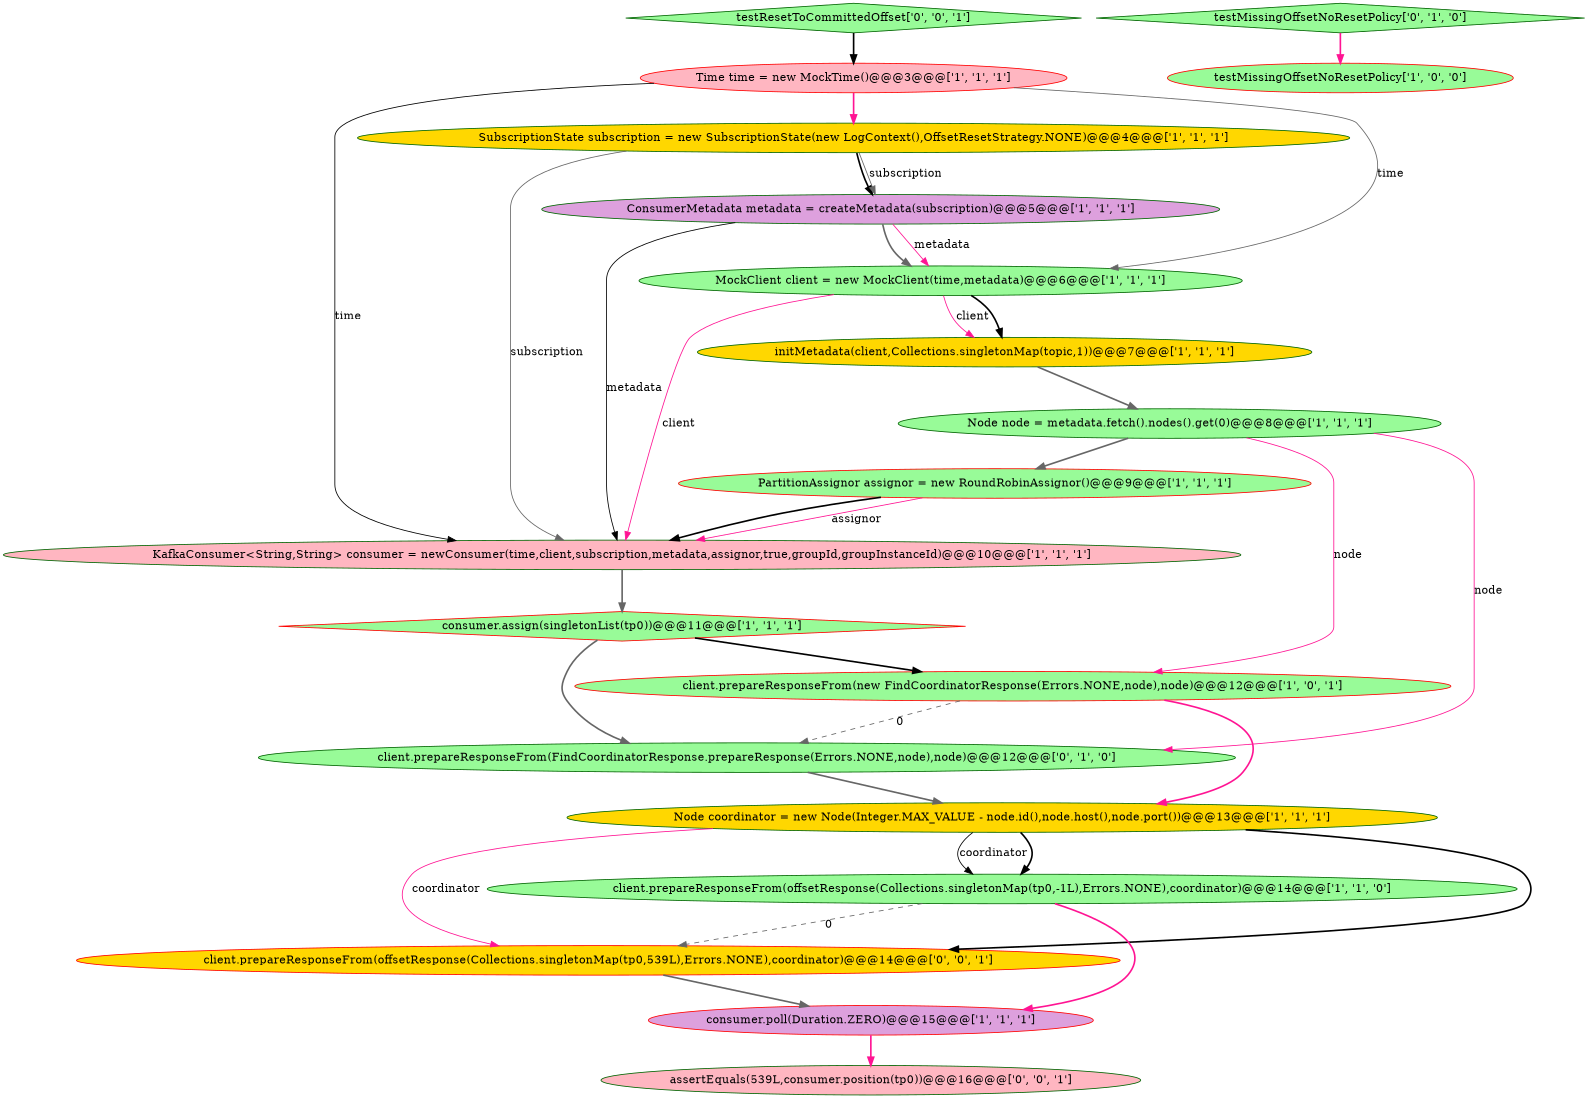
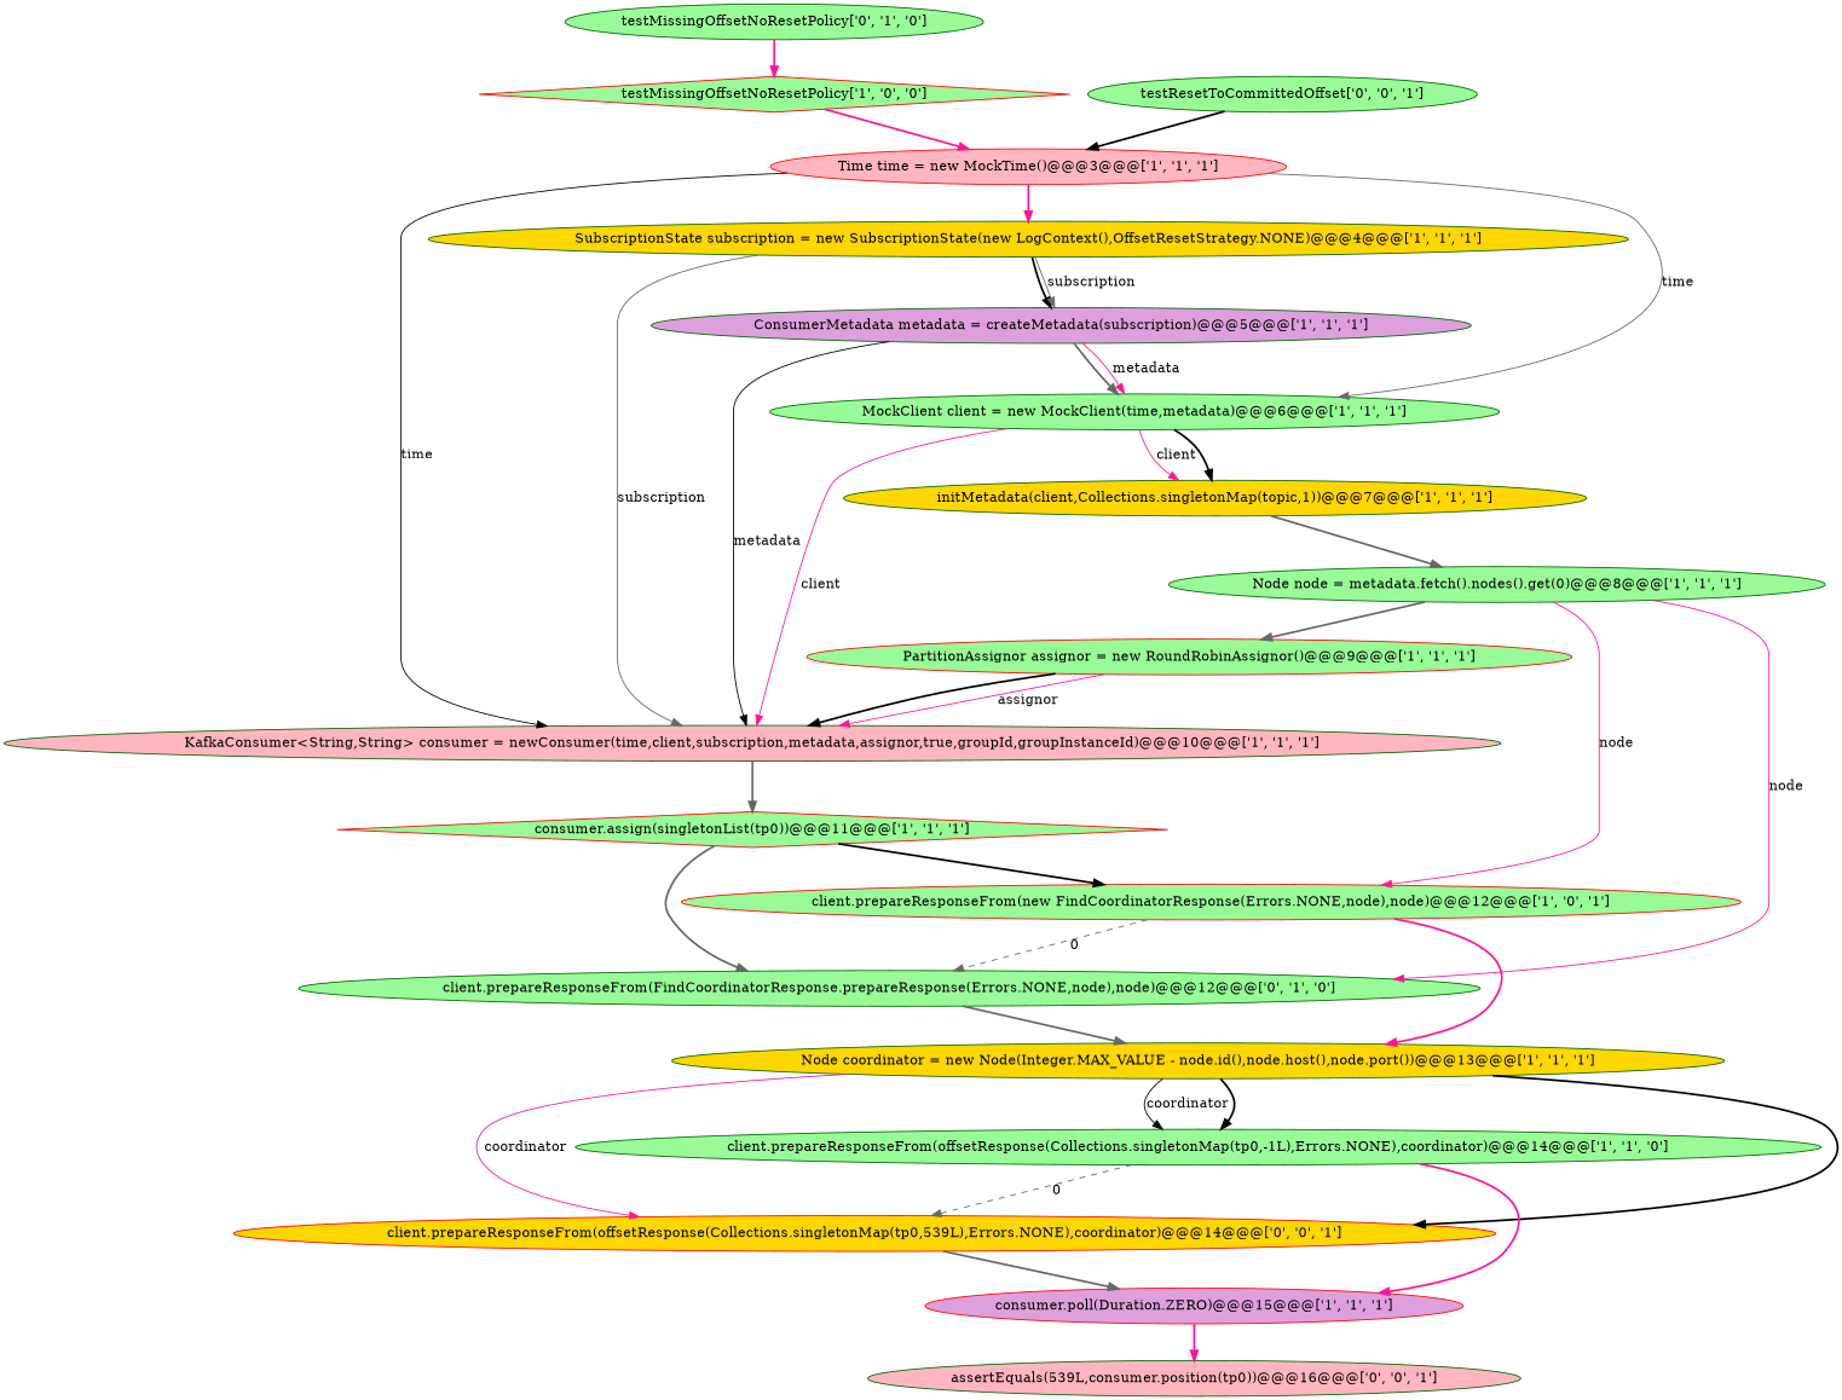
  digraph {
    node [color=darkgreen fillcolor=palegreen shape=ellipse style=filled]
    edge [color=deeppink style=bold]
    n1 [color=red label="consumer.assign(singletonList(tp0))@@@11@@@['1', '1', '1']" shape=diamond]
    n2 [color=red label="client.prepareResponseFrom(new FindCoordinatorResponse(Errors.NONE,node),node)@@@12@@@['1', '0', '1']"]
    n3 [label="client.prepareResponseFrom(FindCoordinatorResponse.prepareResponse(Errors.NONE,node),node)@@@12@@@['0', '1', '0']"]
    n4 [fillcolor=gold label="Node coordinator = new Node(Integer.MAX_VALUE - node.id(),node.host(),node.port())@@@13@@@['1', '1', '1']"]
    n5 [fillcolor=gold label="initMetadata(client,Collections.singletonMap(topic,1))@@@7@@@['1', '1', '1']"]
    n6 [label="Node node = metadata.fetch().nodes().get(0)@@@8@@@['1', '1', '1']"]
    n7 [color=red label="PartitionAssignor assignor = new RoundRobinAssignor()@@@9@@@['1', '1', '1']"]
    n8 [fillcolor=lightpink label="KafkaConsumer<String,String> consumer = newConsumer(time,client,subscription,metadata,assignor,true,groupId,groupInstanceId)@@@10@@@['1', '1', '1']"]
-   n9 [color=red label="testMissingOffsetNoResetPolicy['1', '0', '0']"]
+   n9 [color=red label="testMissingOffsetNoResetPolicy['1', '0', '0']" shape=diamond]
    n10 [color=red fillcolor=lightpink label="Time time = new MockTime()@@@3@@@['1', '1', '1']"]
    n11 [fillcolor=gold label="SubscriptionState subscription = new SubscriptionState(new LogContext(),OffsetResetStrategy.NONE)@@@4@@@['1', '1', '1']"]
    n12 [label="MockClient client = new MockClient(time,metadata)@@@6@@@['1', '1', '1']"]
    n13 [color=red fillcolor=gold label="client.prepareResponseFrom(offsetResponse(Collections.singletonMap(tp0,539L),Errors.NONE),coordinator)@@@14@@@['0', '0', '1']"]
    n14 [color=red fillcolor=plum label="consumer.poll(Duration.ZERO)@@@15@@@['1', '1', '1']"]
    n15 [fillcolor=lightpink label="assertEquals(539L,consumer.position(tp0))@@@16@@@['0', '0', '1']"]
-   n16 [label="testResetToCommittedOffset['0', '0', '1']" shape=diamond]
+   n16 [label="testResetToCommittedOffset['0', '0', '1']"]
    n17 [fillcolor=plum label="ConsumerMetadata metadata = createMetadata(subscription)@@@5@@@['1', '1', '1']"]
    n18 [label="client.prepareResponseFrom(offsetResponse(Collections.singletonMap(tp0,-1L),Errors.NONE),coordinator)@@@14@@@['1', '1', '0']"]
-   n19 [label="testMissingOffsetNoResetPolicy['0', '1', '0']" shape=diamond]
+   n19 [label="testMissingOffsetNoResetPolicy['0', '1', '0']"]
    n1 -> n2 [color=black]
    n1 -> n3 [color=gray40]
    n2 -> n3 [color=gray40 label=0 style=dashed]
    n2 -> n4
    n3 -> n4 [color=gray40]
    n4 -> n13 [color=black]
    n4 -> n13 [label=coordinator style=solid]
    n4 -> n18 [color=black]
    n4 -> n18 [color=black label=coordinator style=solid]
    n5 -> n6 [color=gray40]
    n6 -> n2 [label="node" style=solid]
    n6 -> n3 [label="node" style=solid]
    n6 -> n7 [color=gray40]
    n7 -> n8 [label=assignor style=solid]
    n7 -> n8 [color=black]
    n8 -> n1 [color=gray40]
+   n9 -> n10
    n10 -> n8 [color=black label=time style=solid]
    n10 -> n11
    n10 -> n12 [color=gray40 label=time style=solid]
    n11 -> n8 [color=gray40 label=subscription style=solid]
    n11 -> n17 [color=black]
    n11 -> n17 [color=gray40 label=subscription style=solid]
    n12 -> n5 [label=client style=solid]
    n12 -> n5 [color=black]
    n12 -> n8 [label=client style=solid]
    n13 -> n14 [color=gray40]
    n14 -> n15
    n16 -> n10 [color=black]
    n17 -> n8 [color=black label=metadata style=solid]
    n17 -> n12 [color=gray40]
    n17 -> n12 [label=metadata style=solid]
    n18 -> n13 [color=gray40 label=0 style=dashed]
    n18 -> n14
    n19 -> n9
  }
